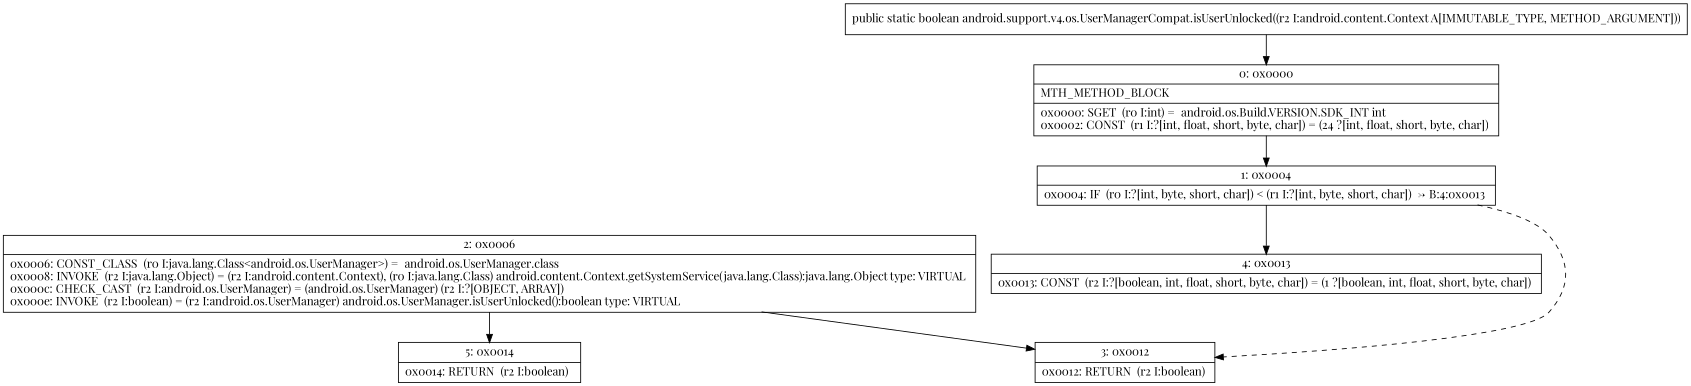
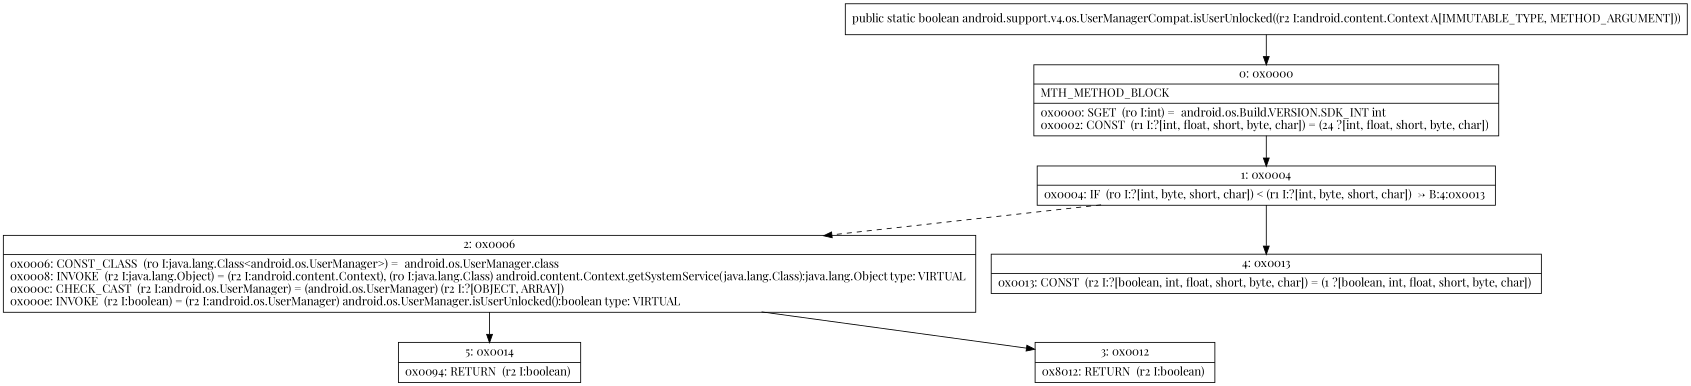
  digraph {
    fontname="Playfair Display"
    node [fontname="Playfair Display" shape=record]
    edge [fontname="Playfair Display"]
    n1 [label="{0\:\ 0x0000|MTH_METHOD_BLOCK\l|0x0000: SGET  (r0 I:int) =  android.os.Build.VERSION.SDK_INT int \l0x0002: CONST  (r1 I:?[int, float, short, byte, char]) = (24 ?[int, float, short, byte, char]) \l}"]
    n2 [label="{1\:\ 0x0004|0x0004: IF  (r0 I:?[int, byte, short, char]) \< (r1 I:?[int, byte, short, char])  \-\> B:4:0x0013 \l}"]
    n3 [label="{2\:\ 0x0006|0x0006: CONST_CLASS  (r0 I:java.lang.Class\<android.os.UserManager\>) =  android.os.UserManager.class \l0x0008: INVOKE  (r2 I:java.lang.Object) = (r2 I:android.content.Context), (r0 I:java.lang.Class) android.content.Context.getSystemService(java.lang.Class):java.lang.Object type: VIRTUAL \l0x000c: CHECK_CAST  (r2 I:android.os.UserManager) = (android.os.UserManager) (r2 I:?[OBJECT, ARRAY]) \l0x000e: INVOKE  (r2 I:boolean) = (r2 I:android.os.UserManager) android.os.UserManager.isUserUnlocked():boolean type: VIRTUAL \l}"]
    n4 [label="{4\:\ 0x0013|0x0013: CONST  (r2 I:?[boolean, int, float, short, byte, char]) = (1 ?[boolean, int, float, short, byte, char]) \l}"]
-   n5 [label="{3\:\ 0x0012|0x0012: RETURN  (r2 I:boolean) \l}"]
-   n6 [label="{5\:\ 0x0014|0x0014: RETURN  (r2 I:boolean) \l}"]
+   n5 [label="{3\:\ 0x0012|0x8012: RETURN  (r2 I:boolean) \l}"]
+   n6 [label="{5\:\ 0x0014|0x0094: RETURN  (r2 I:boolean) \l}"]
    n7 [label="{public static boolean android.support.v4.os.UserManagerCompat.isUserUnlocked((r2 I:android.content.Context A[IMMUTABLE_TYPE, METHOD_ARGUMENT])) }"]
    n1 -> n2
-   n2 -> n5 [style=dashed]
+   n2 -> n3 [style=dashed]
    n2 -> n4
    n3 -> n5
    n3 -> n6
    n7 -> n1
  }
